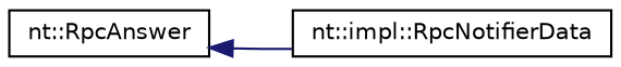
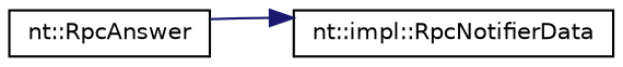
  digraph {
    rankdir=LR
    node [color=black fillcolor=white fontname=Helvetica fontsize=10 shape=record style=filled]
    n1 [height=0.2 label="nt::RpcAnswer" width=0.4]
    n2 [height=0.2 label="nt::impl::RpcNotifierData" width=0.4]
-   n1 -> n2 [color=midnightblue dir=back fontname=Helvetica fontsize=10 labelfontname=Helvetica labelfontsize=10 style=solid]
+   n2 -> n1 [color=midnightblue dir=back fontname=Helvetica fontsize=10 labelfontname=Helvetica labelfontsize=10 style=solid]
  }
